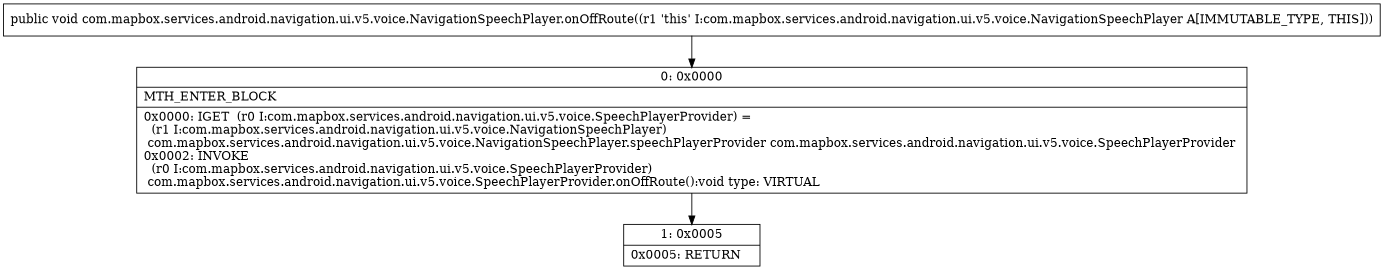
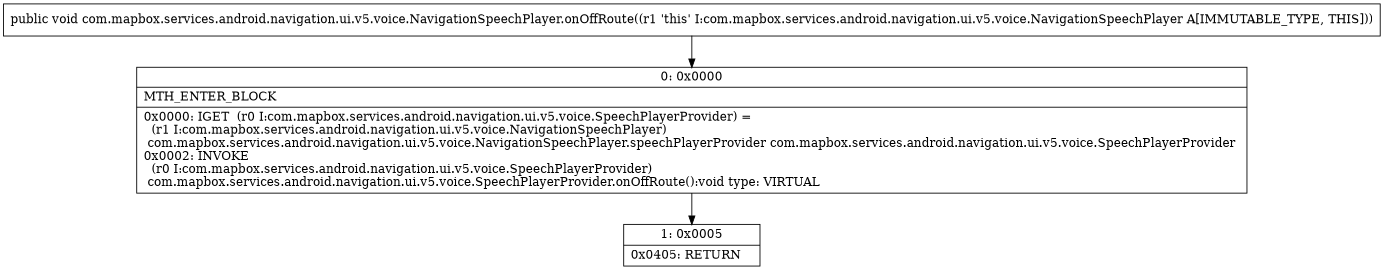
  digraph {
    node [shape=record]
    n1 [label="{0\:\ 0x0000|MTH_ENTER_BLOCK\l|0x0000: IGET  (r0 I:com.mapbox.services.android.navigation.ui.v5.voice.SpeechPlayerProvider) = \l  (r1 I:com.mapbox.services.android.navigation.ui.v5.voice.NavigationSpeechPlayer)\l com.mapbox.services.android.navigation.ui.v5.voice.NavigationSpeechPlayer.speechPlayerProvider com.mapbox.services.android.navigation.ui.v5.voice.SpeechPlayerProvider \l0x0002: INVOKE  \l  (r0 I:com.mapbox.services.android.navigation.ui.v5.voice.SpeechPlayerProvider)\l com.mapbox.services.android.navigation.ui.v5.voice.SpeechPlayerProvider.onOffRoute():void type: VIRTUAL \l}"]
-   n2 [label="{1\:\ 0x0005|0x0005: RETURN   \l}"]
+   n2 [label="{1\:\ 0x0005|0x0405: RETURN   \l}"]
    n3 [label="{public void com.mapbox.services.android.navigation.ui.v5.voice.NavigationSpeechPlayer.onOffRoute((r1 'this' I:com.mapbox.services.android.navigation.ui.v5.voice.NavigationSpeechPlayer A[IMMUTABLE_TYPE, THIS])) }"]
    n1 -> n2
    n3 -> n1
  }
